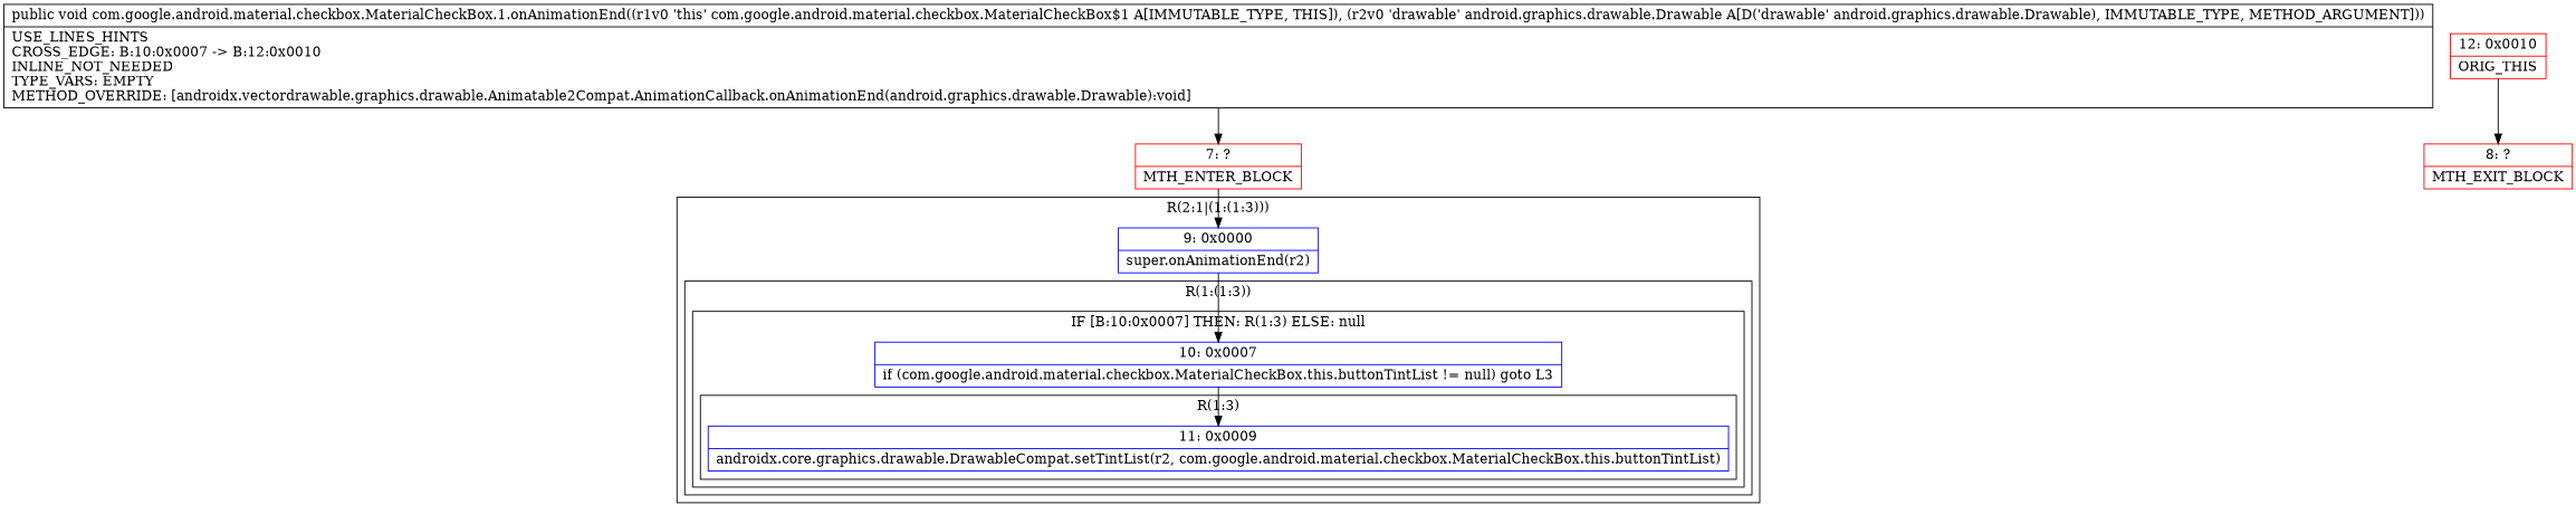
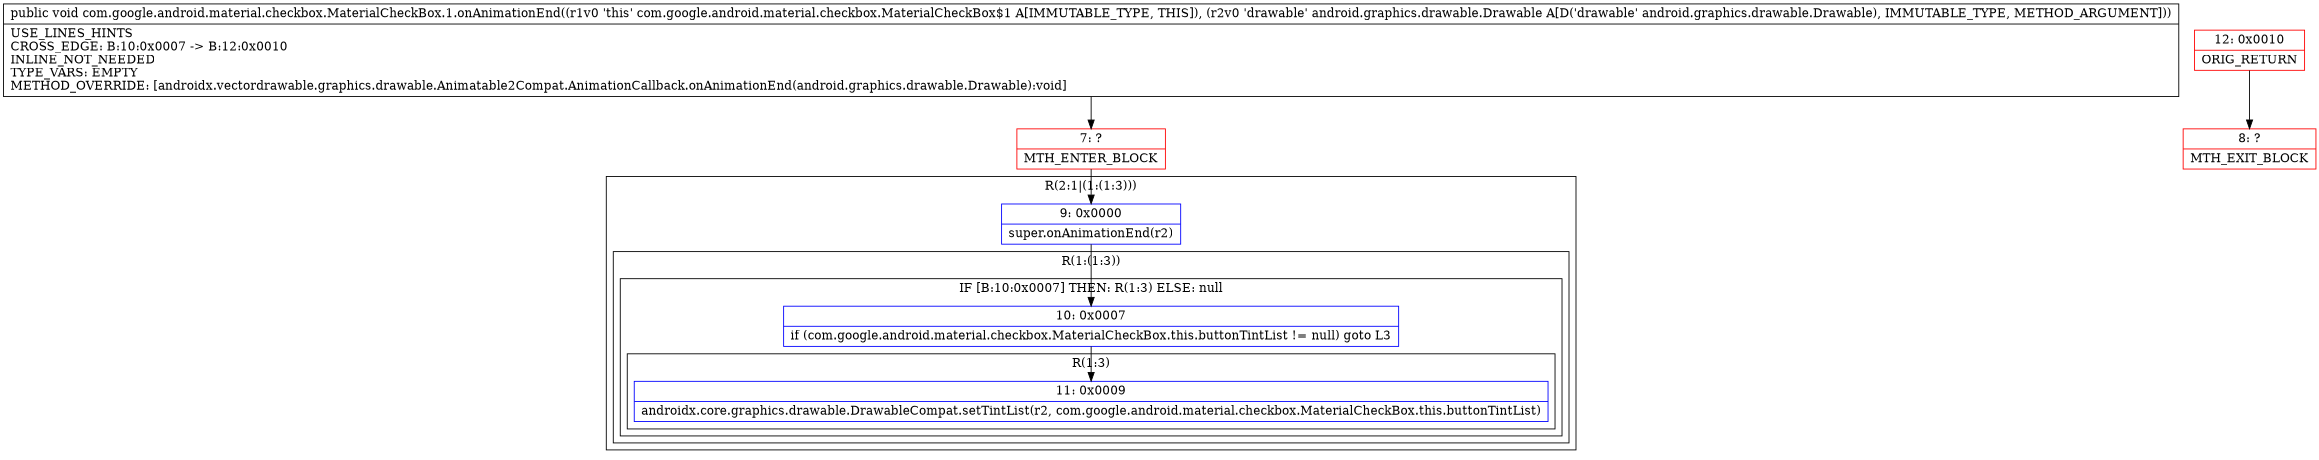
  digraph {
    node [color=blue shape=record]
    n1 [label="{11\:\ 0x0009|androidx.core.graphics.drawable.DrawableCompat.setTintList(r2, com.google.android.material.checkbox.MaterialCheckBox.this.buttonTintList)\l}"]
    n2 [label="{10\:\ 0x0007|if (com.google.android.material.checkbox.MaterialCheckBox.this.buttonTintList != null) goto L3\l}"]
    n3 [label="{9\:\ 0x0000|super.onAnimationEnd(r2)\l}"]
-   n4 [color=red label="{12\:\ 0x0010|ORIG_THIS\l}"]
+   n4 [color=red label="{12\:\ 0x0010|ORIG_RETURN\l}"]
    n5 [color=red label="{8\:\ ?|MTH_EXIT_BLOCK\l}"]
    n6 [color=red label="{7\:\ ?|MTH_ENTER_BLOCK\l}"]
    n7 [label="{public void com.google.android.material.checkbox.MaterialCheckBox.1.onAnimationEnd((r1v0 'this' com.google.android.material.checkbox.MaterialCheckBox$1 A[IMMUTABLE_TYPE, THIS]), (r2v0 'drawable' android.graphics.drawable.Drawable A[D('drawable' android.graphics.drawable.Drawable), IMMUTABLE_TYPE, METHOD_ARGUMENT]))  | USE_LINES_HINTS\lCROSS_EDGE: B:10:0x0007 \-\> B:12:0x0010\lINLINE_NOT_NEEDED\lTYPE_VARS: EMPTY\lMETHOD_OVERRIDE: [androidx.vectordrawable.graphics.drawable.Animatable2Compat.AnimationCallback.onAnimationEnd(android.graphics.drawable.Drawable):void]\l}" color=""]
    subgraph cluster_1 {
      label="R(2:1|(1:(1:3)))"
      n3
      subgraph cluster_2 {
        label="R(1:(1:3))"
        subgraph cluster_3 {
          label="IF [B:10:0x0007] THEN: R(1:3) ELSE: null"
          n2
          subgraph cluster_4 {
            label="R(1:3)"
            n1
          }
        }
      }
    }
    n2 -> n1
    n3 -> n2
    n4 -> n5
    n6 -> n3
    n7 -> n6
  }
